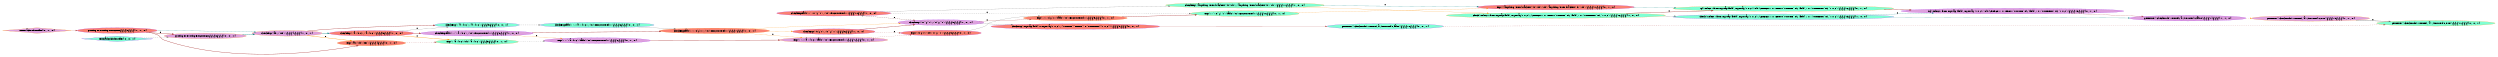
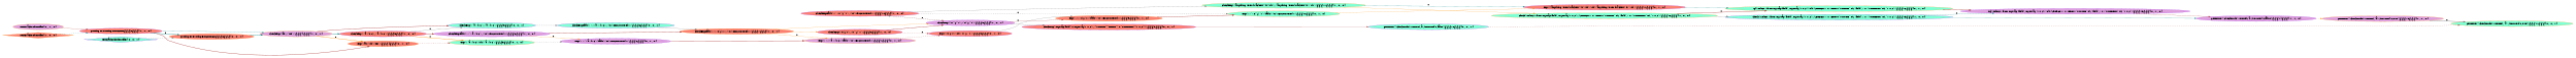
  digraph {
    rankdir=LR
    node [color=purple fillcolor=salmon shape=ellipse style=filled]
    edge [color=brown style=solid]
    n1 [label="checkExpFails(\"^`^x``y``z`\",\"(?s).*Encountered.*\")@@@10@@@['1', '0', '0']"]
    n2 [color=darkorange fillcolor=aquamarine label="checkExp(\"(anything (even brackets(( is(.(ok(\",\"`anything (even brackets( is`.`ok`\")@@@11@@@['1', '0', '0']"]
    n3 [color=darkorange fillcolor=aquamarine label="expr(\"^`^x``y``z`\").fails(\"(?s).*Encountered.*\")@@@10@@@['0', '1', '0']"]
    n4 [fillcolor=plum label="checkExp(\"`x``y``z`\",\"`x``y``z`\")@@@8@@@['1', '0', '1']"]
    n5 [label="expr(\"(anything (even brackets(( is(.(ok(\").ok(\"`anything (even brackets( is`.`ok`\")@@@11@@@['0', '1', '0']"]
    n6 [color=darkorange fillcolor=aquamarine label="check(\"select * from myMap(field(, myArray(1 + 2(\",\"SELECT *\" + \"FROM `MYMAP` AS `field`,\" + \"`MYARRAY` AS `1 + 2`\")@@@12@@@['1', '0', '0']"]
    n7 [color=darkorange label="expr(\"^\"^x`y`z\"\").fails(\"(?s).*Encountered.*\")@@@9@@@['0', '1', '0']"]
    n8 [label="checkExp(\"myMap(field( + myArray(1 + 2(\",\"(`MYMAP`(`FIELD`( + `MYARRAY`((1 + 2)()\")@@@9@@@['0', '0', '1']"]
    n9 [color=darkorange fillcolor=aquamarine label="sql(\"select * from myMap(field(, myArray(1 + 2(\").ok(\"SELECT *\" + \"FROM `MYMAP` AS `field`,\" + \"`MYARRAY` AS `1 + 2`\")@@@12@@@['0', '1', '0']"]
    n10 [fillcolor=plum label="sql(\"select * from myMap (field(, myArray (1 + 2(\").ok(\"SELECT *\" + \"FROM `MYMAP` AS `field`,\" + \"`MYARRAY` AS `1 + 2`\")@@@13@@@['0', '1', '0']"]
    n11 [fillcolor=plum label="getTester().checkNode(\"VALUES a\",isQuoted(0,false))@@@14@@@['1', '1', '0']"]
-   n12 [color=darkorange fillcolor=plum label="testBracketIdentifier['0', '1', '0']" shape=diamond]
+   n12 [color=darkorange fillcolor=plum label="testBracketIdentifier['0', '1', '0']"]
    n13 [label="quoting = Quoting.BRACKET@@@3@@@['1', '1', '0']"]
    n14 [color=darkorange fillcolor=plum label="checkExp(\"ab\",\"`AB`\")@@@4@@@['1', '0', '1']"]
    n15 [color=darkorange label="expr(\"ab\").ok(\"`AB`\")@@@4@@@['0', '1', '0']"]
-   n16 [color=darkorange fillcolor=plum label="quoting = Quoting.BACK_TICK@@@3@@@['0', '0', '1']"]
+   n16 [color=darkorange label="quoting = Quoting.BACK_TICK@@@3@@@['0', '0', '1']"]
    n17 [color=darkorange fillcolor=aquamarine label="expr(\" (a \" b!c(\").ok(\"`a \" b!c`\")@@@5@@@['0', '1', '0']"]
    n18 [fillcolor=plum label="expr(\" ^`^a \" b!c`\").fails(\"(?s).*Encountered.*\")@@@6@@@['0', '1', '0']"]
    n19 [color=darkorange fillcolor=plum label="expr(\" ^\"^a \"\" b!c\"\").fails(\"(?s).*Encountered.*\")@@@7@@@['0', '1', '0']"]
    n20 [fillcolor=aquamarine label="checkExpFails(\" ^\"^a \"\" b!c\"\",\"(?s).*Encountered.*\")@@@6@@@['0', '0', '1']"]
    n21 [color=darkorange label="checkExpFails(\"^\"^x`y`z\"\",\"(?s).*Encountered.*\")@@@7@@@['1', '0', '1']"]
    n22 [label="checkExp(\"(x`y`z(\",\"`x``y``z`\")@@@8@@@['1', '0', '0']"]
    n23 [fillcolor=aquamarine label="check(\"select * from myMap (field(, myArray (1 + 2(\",\"SELECT *\" + \"FROM `MYMAP` AS `field`,\" + \"`MYARRAY` AS `1 + 2`\")@@@13@@@['1', '0', '0']"]
    n24 [color=darkorange fillcolor=plum label="getTester().checkNode(\"VALUES (a(\",isQuoted(0,true))@@@15@@@['1', '1', '0']"]
    n25 [label="checkExp(\" (a \" b!c(\",\"`a \" b!c`\")@@@5@@@['1', '0', '0']"]
    n26 [fillcolor=aquamarine label="checkExp(\" `a \" b!c`\",\"`a \" b!c`\")@@@5@@@['0', '0', '1']"]
    n27 [fillcolor=plum label="checkExpFails(\" ^`^a \" b!c`\",\"(?s).*Encountered.*\")@@@6@@@['1', '0', '0']"]
    n28 [label="expr(\"(x`y`z(\").ok(\"`x``y``z`\")@@@8@@@['0', '1', '0']"]
    n29 [fillcolor=aquamarine label="getTester().checkNode(\"VALUES a\",isQuoted(0,false))@@@10@@@['0', '0', '1']"]
    n30 [color=darkorange fillcolor=aquamarine label="getTester().checkNode(\"VALUES `a`\",isQuoted(0,true))@@@11@@@['0', '0', '1']"]
    n31 [fillcolor=aquamarine label="testBackTickIdentifier['0', '0', '1']" shape=diamond]
+   n32 [color=darkorange label="testBracketIdentifier['1', '0', '0']" shape=diamond]
    n1 -> n2 [color=gray40]
    n1 -> n3 [color=gray40 label=0 style=dashed]
    n1 -> n4 [label=0 style=dashed]
    n2 -> n5 [color=teal label=0]
    n2 -> n6 [color=darkorange]
    n3 -> n5 [color=darkorange]
    n4 -> n1 [color=gray40 style=dashed]
    n4 -> n7 [label=0]
    n4 -> n8 [color=gray40]
    n5 -> n9 [color=teal]
    n6 -> n9 [label=0 style=bold]
    n6 -> n23 [color=gray40]
    n7 -> n3 [style=bold]
    n8 -> n29
    n9 -> n10 [style=bold]
    n10 -> n11
    n11 -> n24 [color=darkorange style=dashed]
    n12 -> n13
    n13 -> n14 [color=teal]
    n13 -> n15 [style=bold]
-   n13 -> n16 [label=0 style=bold]
+   n13 -> n16 [color=teal label=0 style=bold]
    n14 -> n15 [color=darkorange label=0 style=bold]
    n14 -> n25 [color=teal style=bold]
    n14 -> n26 [style=bold]
    n15 -> n17 [style=dashed]
    n16 -> n14 [color=teal style=bold]
    n17 -> n18 [color=gray40 style=dashed]
    n18 -> n19 [style=bold]
    n19 -> n28 [style=dashed]
    n20 -> n21 [color=gray40]
    n21 -> n4 [color=darkorange]
    n21 -> n19 [color=darkorange label=0]
    n21 -> n22 [color=darkorange]
    n22 -> n4 [style=bold]
    n22 -> n28 [label=0 style=dashed]
    n23 -> n10 [color=teal label=0]
    n23 -> n11 [color=teal]
    n24 -> n30 [color=gray40 label=0 style=bold]
    n25 -> n17 [color=darkorange label=0 style=bold]
    n25 -> n26 [color=gray40 label=0]
    n25 -> n27 [style=bold]
    n26 -> n20 [color=gray40 style=dashed]
    n27 -> n18 [color=darkorange label=0]
    n27 -> n21 [style=bold]
    n28 -> n7 [color=gray40]
    n29 -> n30 [style=dashed]
    n31 -> n16 [color=gray40 style=dashed]
+   n32 -> n13 [color=teal style=dashed]
  }
